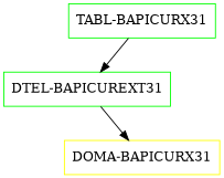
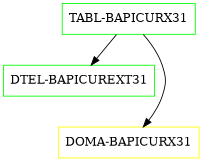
  digraph {
    node [color=green shape=box]
    "TABL-BAPICURX31"
    "DTEL-BAPICUREXT31"
    n3 [color=yellow label="DOMA-BAPICURX31"]
    "TABL-BAPICURX31" -> "DTEL-BAPICUREXT31"
-   "DTEL-BAPICUREXT31" -> n3
+   "TABL-BAPICURX31" -> n3
  }
